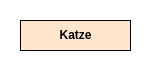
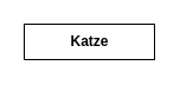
  <mxCell id="0" />
  <mxCell id="1" parent="0" />
- <mxCell id="2" value="Katze" style="html=1;fontStyle=1;fillColor=#ffe6cc;" parent="1" vertex="1"><mxGeometry x="20" y="20" width="110" height="30" as="geometry" /></mxCell>
+ <mxCell id="2" value="Katze" style="html=1;fontStyle=1" parent="1" vertex="1"><mxGeometry x="20" y="20" width="110" height="30" as="geometry" /></mxCell>
